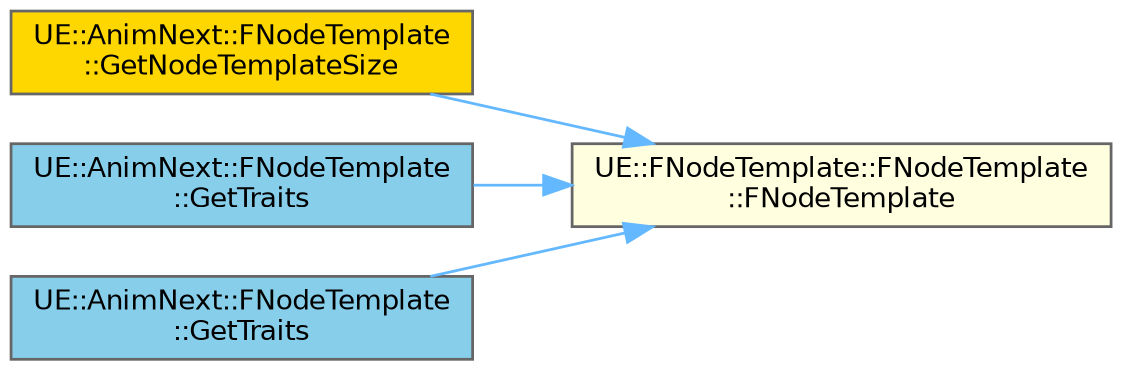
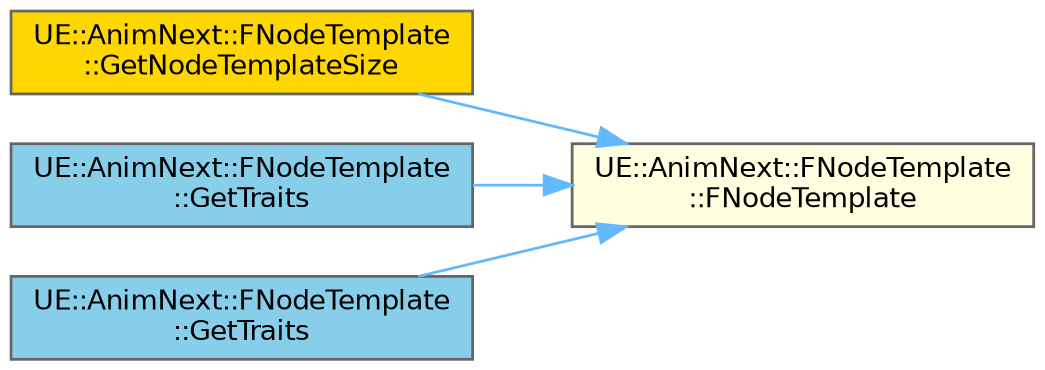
  digraph {
    rankdir=RL
    node [color=grey40 fillcolor=skyblue fontname=Helvetica fontsize=10 shape=box style=filled]
    edge [color=steelblue1 dir=back fontname=Helvetica fontsize=10 labelfontname=Helvetica labelfontsize=10 style=solid]
-   n1 [color=gray40 fillcolor=lightyellow fontcolor=black height=0.2 label="UE::FNodeTemplate::FNodeTemplate\l::FNodeTemplate" width=0.4]
+   n1 [color=gray40 fillcolor=lightyellow fontcolor=black height=0.2 label="UE::AnimNext::FNodeTemplate\l::FNodeTemplate" width=0.4]
    n2 [fillcolor=gold height=0.2 label="UE::AnimNext::FNodeTemplate\l::GetNodeTemplateSize" width=0.4]
    n3 [height=0.2 label="UE::AnimNext::FNodeTemplate\l::GetTraits" width=0.4]
    n4 [height=0.2 label="UE::AnimNext::FNodeTemplate\l::GetTraits" width=0.4]
    n1 -> n2
    n1 -> n3
    n1 -> n4
  }
